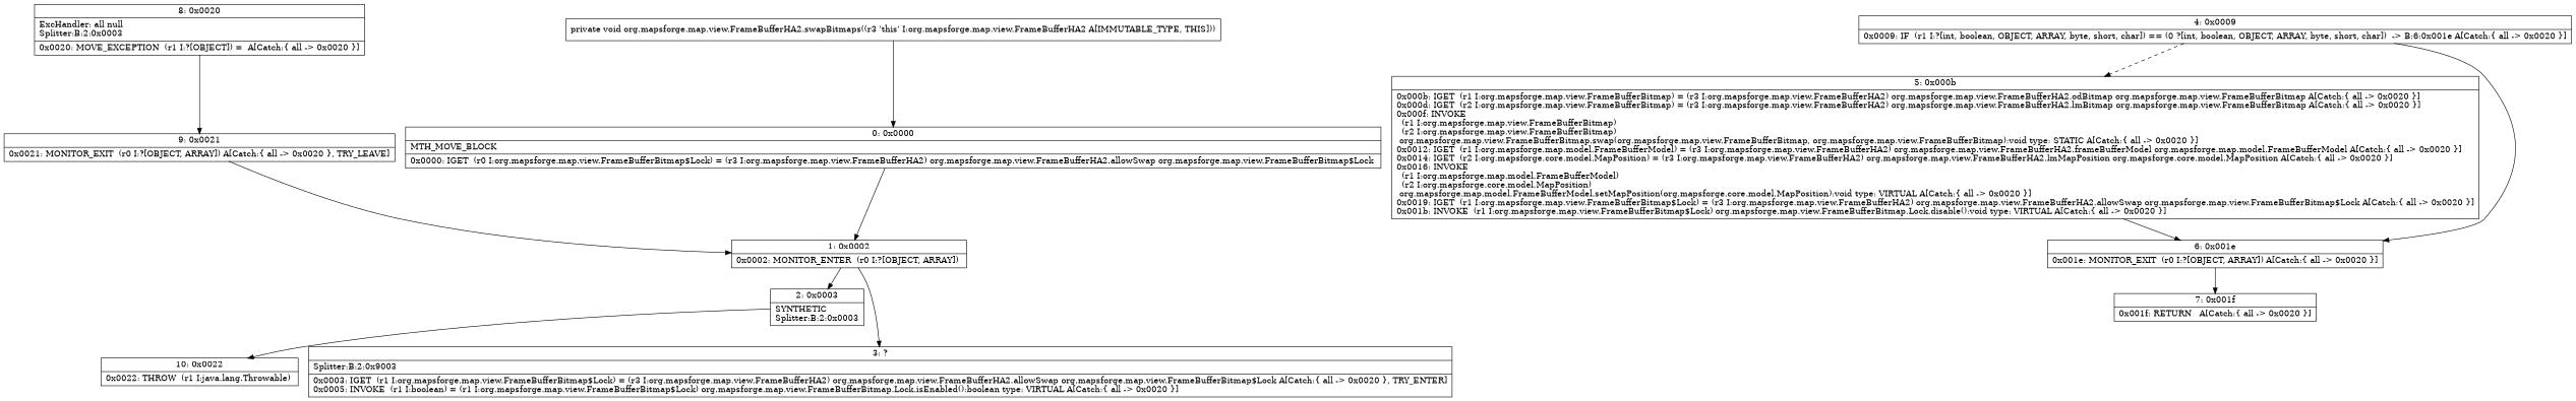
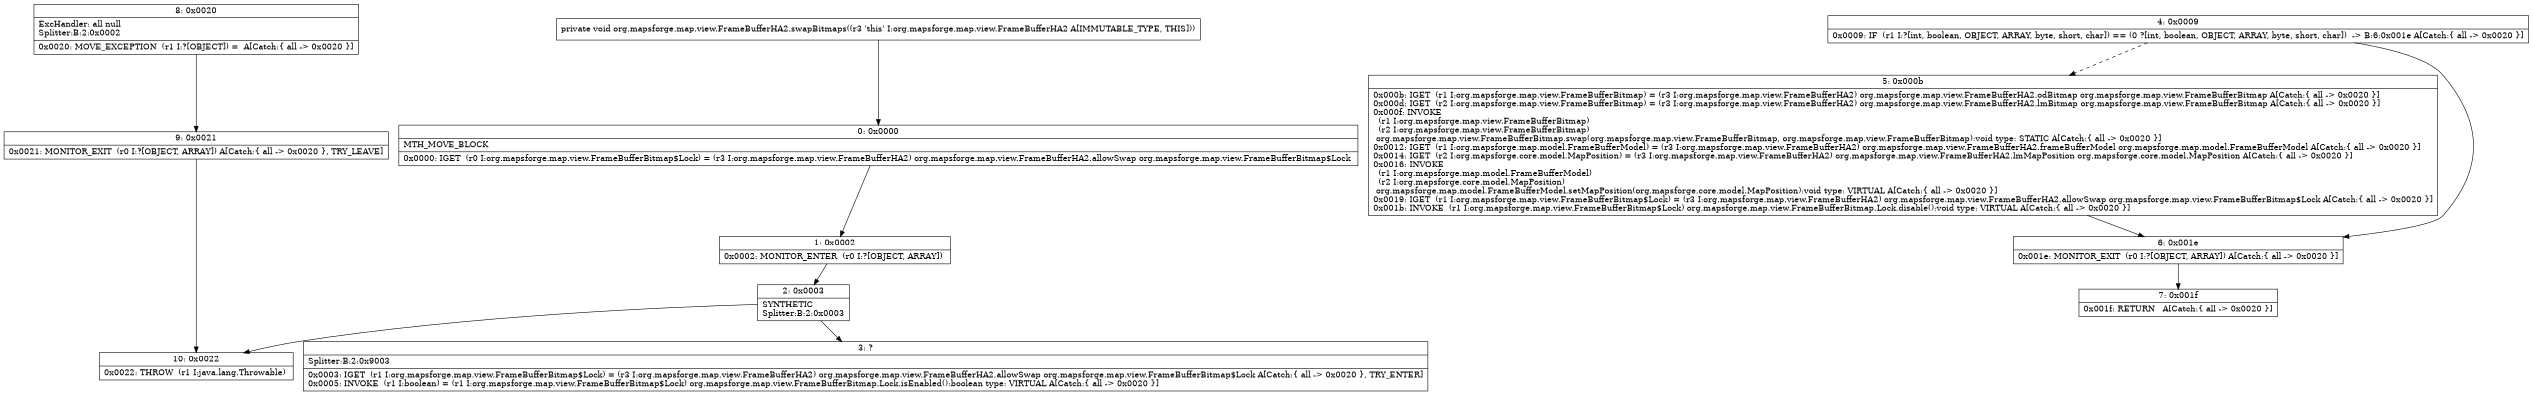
  digraph {
    node [shape=record]
    n1 [label="{0\:\ 0x0000|MTH_MOVE_BLOCK\l|0x0000: IGET  (r0 I:org.mapsforge.map.view.FrameBufferBitmap$Lock) = (r3 I:org.mapsforge.map.view.FrameBufferHA2) org.mapsforge.map.view.FrameBufferHA2.allowSwap org.mapsforge.map.view.FrameBufferBitmap$Lock \l}"]
    n2 [label="{1\:\ 0x0002|0x0002: MONITOR_ENTER  (r0 I:?[OBJECT, ARRAY]) \l}"]
    n3 [label="{2\:\ 0x0003|SYNTHETIC\lSplitter:B:2:0x0003\l}"]
    n4 [label="{3\:\ ?|Splitter:B:2:0x9003\l|0x0003: IGET  (r1 I:org.mapsforge.map.view.FrameBufferBitmap$Lock) = (r3 I:org.mapsforge.map.view.FrameBufferHA2) org.mapsforge.map.view.FrameBufferHA2.allowSwap org.mapsforge.map.view.FrameBufferBitmap$Lock A[Catch:\{ all \-\> 0x0020 \}, TRY_ENTER]\l0x0005: INVOKE  (r1 I:boolean) = (r1 I:org.mapsforge.map.view.FrameBufferBitmap$Lock) org.mapsforge.map.view.FrameBufferBitmap.Lock.isEnabled():boolean type: VIRTUAL A[Catch:\{ all \-\> 0x0020 \}]\l}"]
    n5 [label="{10\:\ 0x0022|0x0022: THROW  (r1 I:java.lang.Throwable) \l}"]
-   n6 [label="{8\:\ 0x0020|ExcHandler: all null\lSplitter:B:2:0x0003\l|0x0020: MOVE_EXCEPTION  (r1 I:?[OBJECT]) =  A[Catch:\{ all \-\> 0x0020 \}]\l}"]
+   n6 [label="{8\:\ 0x0020|ExcHandler: all null\lSplitter:B:2:0x0002\l|0x0020: MOVE_EXCEPTION  (r1 I:?[OBJECT]) =  A[Catch:\{ all \-\> 0x0020 \}]\l}"]
    n7 [label="{9\:\ 0x0021|0x0021: MONITOR_EXIT  (r0 I:?[OBJECT, ARRAY]) A[Catch:\{ all \-\> 0x0020 \}, TRY_LEAVE]\l}"]
    n8 [label="{4\:\ 0x0009|0x0009: IF  (r1 I:?[int, boolean, OBJECT, ARRAY, byte, short, char]) == (0 ?[int, boolean, OBJECT, ARRAY, byte, short, char])  \-\> B:6:0x001e A[Catch:\{ all \-\> 0x0020 \}]\l}"]
    n9 [label="{5\:\ 0x000b|0x000b: IGET  (r1 I:org.mapsforge.map.view.FrameBufferBitmap) = (r3 I:org.mapsforge.map.view.FrameBufferHA2) org.mapsforge.map.view.FrameBufferHA2.odBitmap org.mapsforge.map.view.FrameBufferBitmap A[Catch:\{ all \-\> 0x0020 \}]\l0x000d: IGET  (r2 I:org.mapsforge.map.view.FrameBufferBitmap) = (r3 I:org.mapsforge.map.view.FrameBufferHA2) org.mapsforge.map.view.FrameBufferHA2.lmBitmap org.mapsforge.map.view.FrameBufferBitmap A[Catch:\{ all \-\> 0x0020 \}]\l0x000f: INVOKE  \l  (r1 I:org.mapsforge.map.view.FrameBufferBitmap)\l  (r2 I:org.mapsforge.map.view.FrameBufferBitmap)\l org.mapsforge.map.view.FrameBufferBitmap.swap(org.mapsforge.map.view.FrameBufferBitmap, org.mapsforge.map.view.FrameBufferBitmap):void type: STATIC A[Catch:\{ all \-\> 0x0020 \}]\l0x0012: IGET  (r1 I:org.mapsforge.map.model.FrameBufferModel) = (r3 I:org.mapsforge.map.view.FrameBufferHA2) org.mapsforge.map.view.FrameBufferHA2.frameBufferModel org.mapsforge.map.model.FrameBufferModel A[Catch:\{ all \-\> 0x0020 \}]\l0x0014: IGET  (r2 I:org.mapsforge.core.model.MapPosition) = (r3 I:org.mapsforge.map.view.FrameBufferHA2) org.mapsforge.map.view.FrameBufferHA2.lmMapPosition org.mapsforge.core.model.MapPosition A[Catch:\{ all \-\> 0x0020 \}]\l0x0016: INVOKE  \l  (r1 I:org.mapsforge.map.model.FrameBufferModel)\l  (r2 I:org.mapsforge.core.model.MapPosition)\l org.mapsforge.map.model.FrameBufferModel.setMapPosition(org.mapsforge.core.model.MapPosition):void type: VIRTUAL A[Catch:\{ all \-\> 0x0020 \}]\l0x0019: IGET  (r1 I:org.mapsforge.map.view.FrameBufferBitmap$Lock) = (r3 I:org.mapsforge.map.view.FrameBufferHA2) org.mapsforge.map.view.FrameBufferHA2.allowSwap org.mapsforge.map.view.FrameBufferBitmap$Lock A[Catch:\{ all \-\> 0x0020 \}]\l0x001b: INVOKE  (r1 I:org.mapsforge.map.view.FrameBufferBitmap$Lock) org.mapsforge.map.view.FrameBufferBitmap.Lock.disable():void type: VIRTUAL A[Catch:\{ all \-\> 0x0020 \}]\l}"]
    n10 [label="{6\:\ 0x001e|0x001e: MONITOR_EXIT  (r0 I:?[OBJECT, ARRAY]) A[Catch:\{ all \-\> 0x0020 \}]\l}"]
    n11 [label="{7\:\ 0x001f|0x001f: RETURN   A[Catch:\{ all \-\> 0x0020 \}]\l}"]
    n12 [label="{private void org.mapsforge.map.view.FrameBufferHA2.swapBitmaps((r3 'this' I:org.mapsforge.map.view.FrameBufferHA2 A[IMMUTABLE_TYPE, THIS])) }"]
    n1 -> n2
    n2 -> n3
-   n2 -> n4
+   n3 -> n4
    n3 -> n5
    n6 -> n7
-   n7 -> n2
+   n7 -> n5
    n8 -> n9 [style=dashed]
    n8 -> n10
    n9 -> n10
    n10 -> n11
    n12 -> n1
  }
